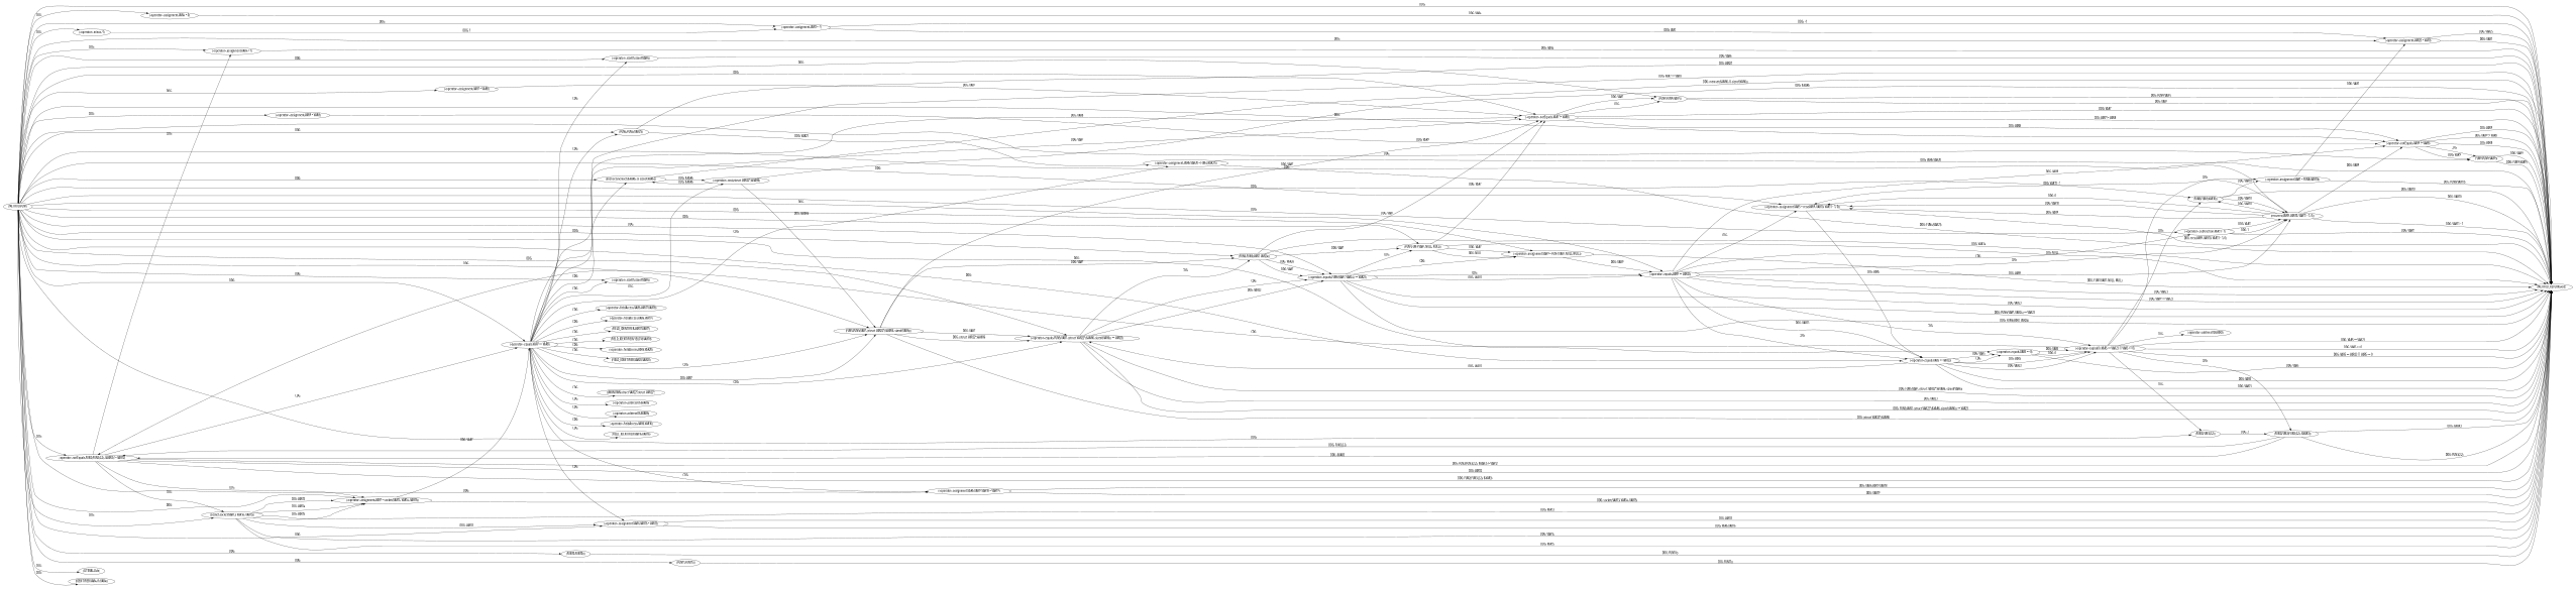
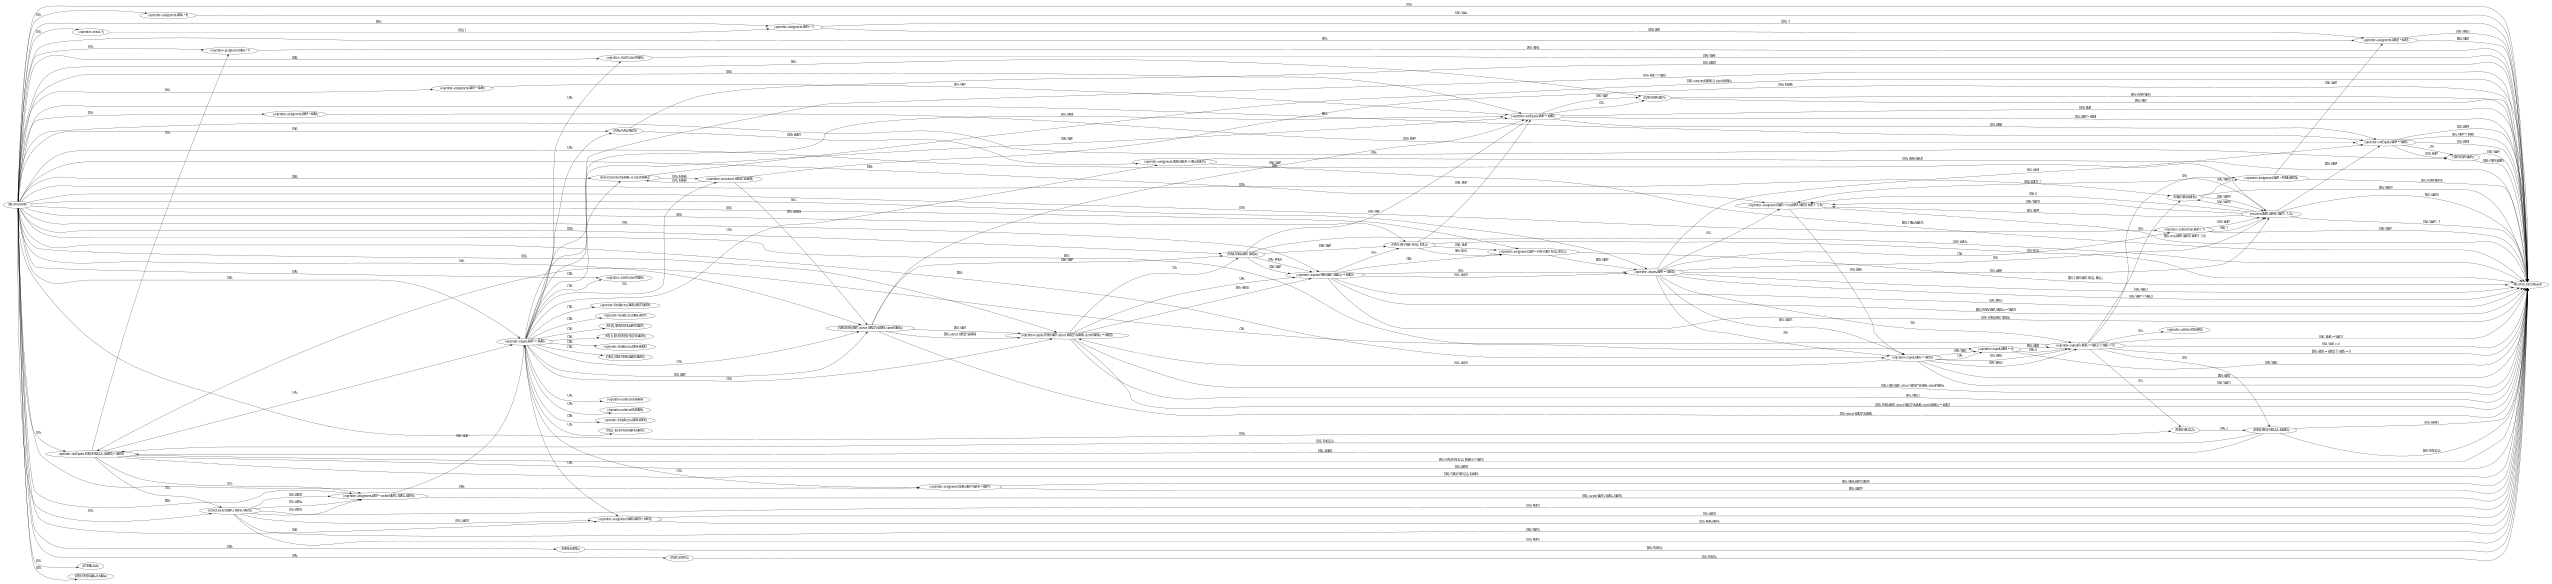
  digraph {
    fontname="Fira Sans"
    rankdir=LR
    node [fontname="Fira Sans"]
    edge [fontname="Fira Sans"]
    n1 [label="(METHOD,FUN1)"]
    n2 [label="(<operator>.assignment,VAR1 = -1)"]
    n3 [label="(<operator>.minus,-1)"]
    n4 [label="(<operator>.assignment,VAR4 = 0)"]
    n5 [label="(<operator>.assignment,VAR7 = VAR8)"]
    n6 [label="(<operator>.assignment,VAR9 = VAR8)"]
    n7 [label="(<operator>.notEquals,FUN2(FUN3(2,2), &VAR3) != VAR12)"]
    n8 [label="(FUN3,FUN3(2,2))"]
    n9 [label="(<operator>.assignment,VAR4 = 1)"]
    n10 [label="(<operator>.assignment,VAR7 = socket(VAR13, VAR14, VAR15))"]
    n11 [label="(socket,socket(VAR13, VAR14, VAR15))"]
    n12 [label="(<operator>.equals,VAR7 == VAR8)"]
    n13 [label="(memset,memset(&VAR6, 0, sizeof(VAR6)))"]
    n14 [label="(<operator>.sizeOf,sizeof(VAR6))"]
    n15 [label="(<operator>.assignment,VAR6.VAR16 = VAR13)"]
    n16 [label="(<operator>.assignment,VAR6.VAR17.VAR18 = VAR19)"]
    n17 [label="(FUN4,FUN4(VAR21))"]
    n18 [label="(<operator>.equals,FUN5(VAR7, (struct VAR22*)&VAR6, sizeof(VAR6)) == VAR23)"]
    n19 [label="(FUN5,FUN5(VAR7, (struct VAR22*)&VAR6, sizeof(VAR6)))"]
    n20 [label="(<operator>.sizeOf,sizeof(VAR6))"]
    n21 [label="(<operator>.equals,FUN6(VAR7, VAR24) == VAR23)"]
    n22 [label="(FUN6,FUN6(VAR7, VAR24))"]
    n23 [label="(<operator>.assignment,VAR9 = FUN7(VAR7, NULL, NULL))"]
    n24 [label="(FUN7,FUN7(VAR7, NULL, NULL))"]
    n25 [label="(<operator>.equals,VAR9 == VAR23)"]
    n26 [label="(<operator>.assignment,VAR5 = recv(VAR9, VAR10, VAR11 - 1, 0))"]
    n27 [label="(recv,recv(VAR9, VAR10, VAR11 - 1, 0))"]
    n28 [label="(<operator>.subtraction,VAR11 - 1)"]
    n29 [label="(<operator>.equals,VAR5 == VAR23)"]
    n30 [label="(<operator>.equals,VAR5 == 0)"]
    n31 [label="(FUN8,FUN8(VAR10))"]
    n32 [label="(LITERAL,0,do)"]
    n33 [label="(<operator>.notEquals,VAR7 != VAR8)"]
    n34 [label="(FUN9,FUN9(VAR7))"]
    n35 [label="(<operator>.notEquals,VAR9 != VAR8)"]
    n36 [label="(FUN9,FUN9(VAR9))"]
    n37 [label="(IDENTIFIER,VAR4,if (VAR4))"]
    n38 [label="(FUN10,FUN10())"]
    n39 [label="(<operator>.assignment,VAR25 = VAR1)"]
    n40 [label="(FUN11,FUN11())"]
    n41 [label="(METHOD_RETURN,void)"]
    n42 [label="(FUN2,FUN2(FUN3(2,2), &VAR3))"]
    n43 [label="(<operator>.assignment,VAR6.VAR20 = FUN4(VAR21))"]
    n44 [label="(<operator>.cast,(struct VAR22*)&VAR6)"]
    n45 [label="(<operator>.addressOf,&VAR6)"]
    n46 [label="(<operator>.fieldAccess,VAR6.VAR16)"]
    n47 [label="(FIELD_IDENTIFIER,VAR16,VAR16)"]
    n48 [label="(<operator>.fieldAccess,VAR6.VAR17.VAR18)"]
    n49 [label="(<operator>.fieldAccess,VAR6.VAR17)"]
    n50 [label="(FIELD_IDENTIFIER,VAR17,VAR17)"]
    n51 [label="(FIELD_IDENTIFIER,FIELD18,VAR18)"]
    n52 [label="(<operator>.fieldAccess,VAR6.VAR20)"]
    n53 [label="(FIELD_IDENTIFIER,VAR20,VAR20)"]
-   n54 [label="(UNKNOWN,struct VAR22*,struct VAR22*)"]
    n55 [label="(<operator>.addressOf,&VAR6)"]
    n56 [label="(<operator>.logicalOr,VAR5 == VAR23 || VAR5 == 0)"]
    n57 [label="(<operator>.assignment,VAR1 = FUN8(VAR10))"]
    n58 [label="(<operator>.addressOf,&VAR3)"]
    n1 -> n2 [label="DDG: "]
    n1 -> n3 [label="DDG: "]
    n1 -> n4 [label="DDG: "]
    n1 -> n5 [label="DDG: "]
    n1 -> n6 [label="DDG: "]
    n1 -> n7 [label="DDG: "]
    n1 -> n8 [label="DDG: "]
    n1 -> n9 [label="DDG: "]
    n1 -> n10 [label="DDG: "]
    n1 -> n11 [label="DDG: "]
    n1 -> n12 [label="DDG: "]
    n1 -> n13 [label="DDG: "]
    n1 -> n14 [label="DDG: "]
    n1 -> n15 [label="DDG: "]
    n1 -> n16 [label="DDG: "]
    n1 -> n17 [label="DDG: "]
    n1 -> n18 [label="DDG: "]
    n1 -> n19 [label="DDG: "]
    n1 -> n20 [label="DDG: "]
    n1 -> n21 [label="DDG: "]
    n1 -> n22 [label="DDG: "]
    n1 -> n23 [label="DDG: "]
    n1 -> n24 [label="DDG: "]
    n1 -> n25 [label="DDG: "]
    n1 -> n26 [label="DDG: "]
    n1 -> n27 [label="DDG: "]
    n1 -> n28 [label="DDG: "]
    n1 -> n29 [label="DDG: "]
    n1 -> n30 [label="DDG: "]
    n1 -> n31 [label="DDG: "]
    n1 -> n32 [label="DDG: "]
    n1 -> n33 [label="DDG: "]
    n1 -> n34 [label="DDG: "]
    n1 -> n35 [label="DDG: "]
    n1 -> n36 [label="DDG: "]
    n1 -> n37 [label="DDG: "]
    n1 -> n38 [label="DDG: "]
    n1 -> n39 [label="DDG: "]
    n1 -> n40 [label="DDG: "]
    n1 -> n41 [label="DDG: "]
    n2 -> n39 [label="DDG: VAR1"]
    n2 -> n41 [label="DDG: -1"]
    n3 -> n2 [label="DDG: 1"]
    n4 -> n41 [label="DDG: VAR4"]
    n5 -> n33 [label="DDG: VAR7"]
    n6 -> n35 [label="DDG: VAR9"]
    n7 -> n9 [label="CDG: "]
    n7 -> n10 [label="CDG: "]
    n7 -> n11 [label="CDG: "]
    n7 -> n12 [label="CDG: "]
    n7 -> n41 [label="DDG: FUN2(FUN3(2,2), &VAR3) != VAR12"]
    n7 -> n41 [label="DDG: VAR12"]
    n7 -> n41 [label="DDG: FUN2(FUN3(2,2), &VAR3)"]
    n8 -> n42 [label="DDG: 2"]
    n9 -> n41 [label="DDG: VAR4"]
    n10 -> n12 [label="DDG: VAR7"]
    n10 -> n41 [label="DDG: socket(VAR13, VAR14, VAR15)"]
    n11 -> n10 [label="DDG: VAR13"]
    n11 -> n10 [label="DDG: VAR14"]
    n11 -> n10 [label="DDG: VAR15"]
    n11 -> n15 [label="DDG: VAR13"]
    n11 -> n41 [label="DDG: VAR14"]
    n11 -> n41 [label="DDG: VAR15"]
    n11 -> n41 [label="DDG: VAR13"]
    n12 -> n13 [label="CDG: "]
    n12 -> n14 [label="CDG: "]
    n12 -> n15 [label="CDG: "]
    n12 -> n16 [label="CDG: "]
    n12 -> n17 [label="CDG: "]
    n12 -> n18 [label="CDG: "]
    n12 -> n19 [label="DDG: VAR7"]
    n12 -> n19 [label="CDG: "]
    n12 -> n20 [label="CDG: "]
    n12 -> n33 [label="DDG: VAR7"]
    n12 -> n33 [label="DDG: VAR8"]
    n12 -> n41 [label="DDG: VAR7 == VAR8"]
    n12 -> n43 [label="CDG: "]
    n12 -> n44 [label="CDG: "]
    n12 -> n45 [label="CDG: "]
    n12 -> n46 [label="CDG: "]
    n12 -> n47 [label="CDG: "]
    n12 -> n48 [label="CDG: "]
    n12 -> n49 [label="CDG: "]
    n12 -> n50 [label="CDG: "]
    n12 -> n51 [label="CDG: "]
    n12 -> n52 [label="CDG: "]
    n12 -> n53 [label="CDG: "]
-   n12 -> n54 [label="CDG: "]
    n12 -> n55 [label="CDG: "]
    n13 -> n41 [label="DDG: memset(&VAR6, 0, sizeof(VAR6))"]
    n13 -> n44 [label="DDG: &VAR6"]
    n15 -> n41 [label="DDG: VAR6.VAR16"]
    n15 -> n41 [label="DDG: VAR13"]
    n16 -> n41 [label="DDG: VAR6.VAR17.VAR18"]
    n16 -> n41 [label="DDG: VAR19"]
    n17 -> n41 [label="DDG: VAR21"]
    n17 -> n43 [label="DDG: VAR21"]
    n18 -> n21 [label="DDG: VAR23"]
    n18 -> n21 [label="CDG: "]
    n18 -> n22 [label="CDG: "]
    n18 -> n41 [label="DDG: FUN5(VAR7, (struct VAR22*)&VAR6, sizeof(VAR6))"]
    n18 -> n41 [label="DDG: VAR23"]
    n18 -> n41 [label="DDG: FUN5(VAR7, (struct VAR22*)&VAR6, sizeof(VAR6)) == VAR23"]
    n19 -> n18 [label="DDG: VAR7"]
    n19 -> n18 [label="DDG: (struct VAR22*)&VAR6"]
    n19 -> n22 [label="DDG: VAR7"]
    n19 -> n33 [label="DDG: VAR7"]
    n19 -> n41 [label="DDG: (struct VAR22*)&VAR6"]
    n20 -> n41 [label="DDG: VAR6"]
    n21 -> n23 [label="CDG: "]
    n21 -> n24 [label="CDG: "]
    n21 -> n25 [label="DDG: VAR23"]
    n21 -> n25 [label="CDG: "]
    n21 -> n41 [label="DDG: VAR23"]
    n21 -> n41 [label="DDG: FUN6(VAR7, VAR24) == VAR23"]
    n21 -> n41 [label="DDG: FUN6(VAR7, VAR24)"]
    n22 -> n21 [label="DDG: VAR7"]
    n22 -> n21 [label="DDG: VAR24"]
    n22 -> n24 [label="DDG: VAR7"]
    n22 -> n33 [label="DDG: VAR7"]
    n22 -> n41 [label="DDG: VAR24"]
    n23 -> n25 [label="DDG: VAR9"]
    n23 -> n41 [label="DDG: FUN7(VAR7, NULL, NULL)"]
    n24 -> n23 [label="DDG: VAR7"]
    n24 -> n23 [label="DDG: NULL"]
    n24 -> n33 [label="DDG: VAR7"]
    n24 -> n41 [label="DDG: NULL"]
    n25 -> n26 [label="CDG: "]
    n25 -> n27 [label="DDG: VAR9"]
    n25 -> n27 [label="CDG: "]
    n25 -> n28 [label="CDG: "]
    n25 -> n29 [label="DDG: VAR23"]
    n25 -> n29 [label="CDG: "]
    n25 -> n35 [label="DDG: VAR9"]
    n25 -> n41 [label="DDG: VAR23"]
    n25 -> n41 [label="DDG: VAR9 == VAR23"]
    n25 -> n56 [label="CDG: "]
    n26 -> n29 [label="DDG: VAR5"]
    n26 -> n41 [label="DDG: recv(VAR9, VAR10, VAR11 - 1, 0)"]
    n27 -> n26 [label="DDG: VAR9"]
    n27 -> n26 [label="DDG: VAR10"]
    n27 -> n26 [label="DDG: VAR11 - 1"]
    n27 -> n26 [label="DDG: 0"]
    n27 -> n31 [label="DDG: VAR10"]
    n27 -> n35 [label="DDG: VAR9"]
    n27 -> n41 [label="DDG: VAR11 - 1"]
    n27 -> n41 [label="DDG: VAR10"]
    n28 -> n27 [label="DDG: VAR11"]
    n28 -> n27 [label="DDG: 1"]
    n28 -> n41 [label="DDG: VAR11"]
    n29 -> n18 [label="DDG: VAR23"]
    n29 -> n30 [label="DDG: VAR5"]
    n29 -> n30 [label="CDG: "]
    n29 -> n41 [label="DDG: VAR23"]
    n29 -> n41 [label="DDG: VAR5"]
    n29 -> n56 [label="DDG: VAR5"]
    n29 -> n56 [label="DDG: VAR23"]
    n30 -> n41 [label="DDG: VAR5"]
    n30 -> n56 [label="DDG: VAR5"]
    n30 -> n56 [label="DDG: 0"]
    n31 -> n27 [label="DDG: VAR10"]
    n31 -> n41 [label="DDG: VAR10"]
    n31 -> n57 [label="DDG: VAR10"]
    n33 -> n34 [label="DDG: VAR7"]
    n33 -> n34 [label="CDG: "]
    n33 -> n35 [label="DDG: VAR8"]
    n33 -> n41 [label="DDG: VAR7"]
    n33 -> n41 [label="DDG: VAR7 != VAR8"]
    n34 -> n41 [label="DDG: VAR7"]
    n34 -> n41 [label="DDG: FUN9(VAR7)"]
    n35 -> n36 [label="DDG: VAR9"]
    n35 -> n36 [label="CDG: "]
    n35 -> n41 [label="DDG: VAR9"]
    n35 -> n41 [label="DDG: VAR9 != VAR8"]
    n35 -> n41 [label="DDG: VAR8"]
    n36 -> n41 [label="DDG: FUN9(VAR9)"]
    n36 -> n41 [label="DDG: VAR9"]
    n38 -> n41 [label="DDG: FUN10()"]
    n39 -> n41 [label="DDG: VAR1"]
    n39 -> n41 [label="DDG: VAR25"]
    n40 -> n41 [label="DDG: FUN11()"]
    n42 -> n7 [label="DDG: FUN3(2,2)"]
    n42 -> n7 [label="DDG: &VAR3"]
    n42 -> n41 [label="DDG: &VAR3"]
    n42 -> n41 [label="DDG: FUN3(2,2)"]
    n43 -> n41 [label="DDG: VAR6.VAR20"]
    n43 -> n41 [label="DDG: FUN4(VAR21)"]
    n44 -> n13 [label="DDG: &VAR6"]
    n44 -> n19 [label="DDG: &VAR6"]
    n44 -> n41 [label="DDG: &VAR6"]
    n56 -> n7 [label="CDG: "]
    n56 -> n8 [label="CDG: "]
    n56 -> n31 [label="CDG: "]
    n56 -> n41 [label="DDG: VAR5 == 0"]
    n56 -> n41 [label="DDG: VAR5 == VAR23 || VAR5 == 0"]
    n56 -> n41 [label="DDG: VAR5 == VAR23"]
    n56 -> n42 [label="CDG: "]
    n56 -> n57 [label="CDG: "]
    n56 -> n58 [label="CDG: "]
    n57 -> n39 [label="DDG: VAR1"]
    n57 -> n41 [label="DDG: FUN8(VAR10)"]
  }
